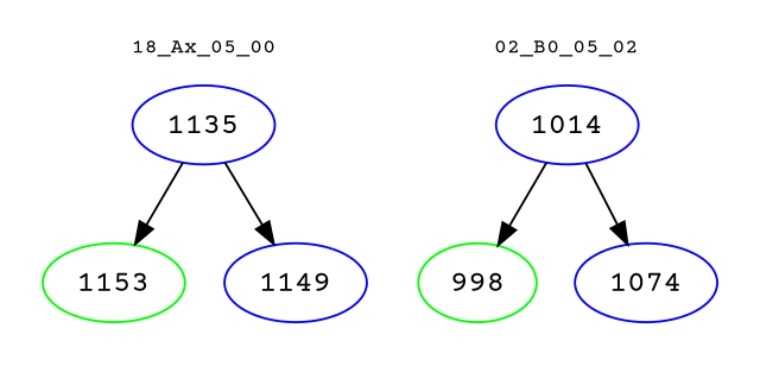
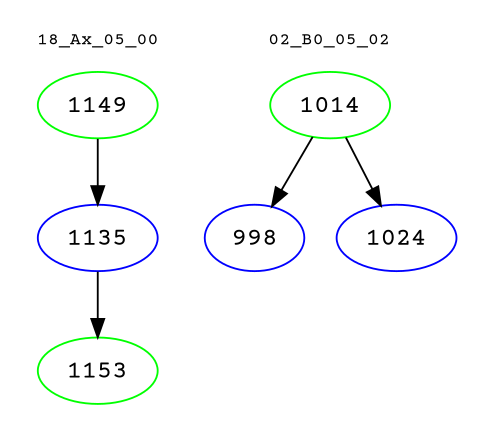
  digraph {
    fontname="Courier Prime"
    node [color=blue fontname="Courier Prime"]
    edge [color=black fontname="Courier Prime"]
    n1 [label=1135]
    n2 [color=green label=1153]
-   n3 [label=1149]
-   n4 [label=1014]
-   n5 [color=green label=998]
-   n6 [label=1074]
+   n3 [color=green label=1149]
+   n4 [color=green label=1014]
+   n5 [label=998]
+   n6 [label=1024]
    subgraph cluster_1 {
      color=white
      fontsize=10
      label="18_Ax_05_00"
      n1
      n2
      n3
    }
    subgraph cluster_2 {
      color=white
      fontsize=10
      label="02_B0_05_02"
      n4
      n5
      n6
    }
    n1 -> n2
-   n1 -> n3
+   n3 -> n1
    n4 -> n5
    n4 -> n6
  }
